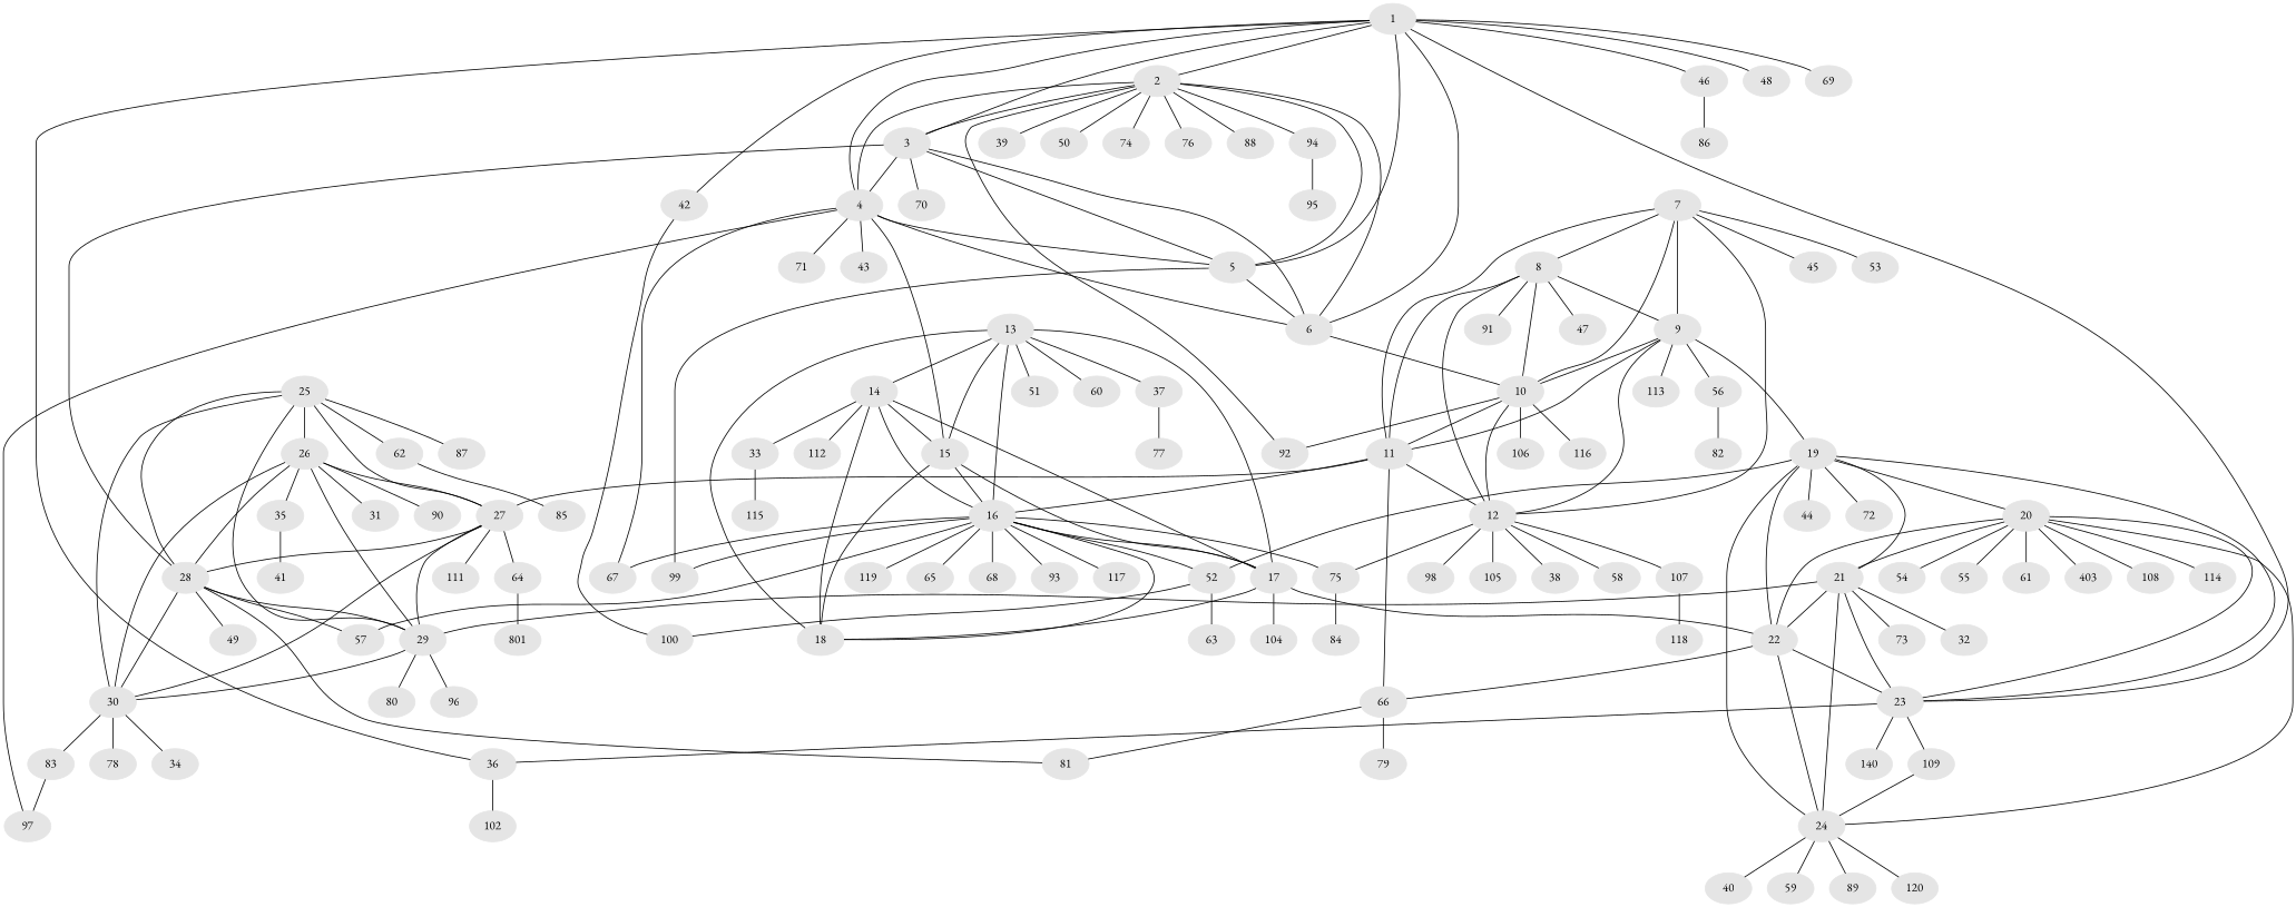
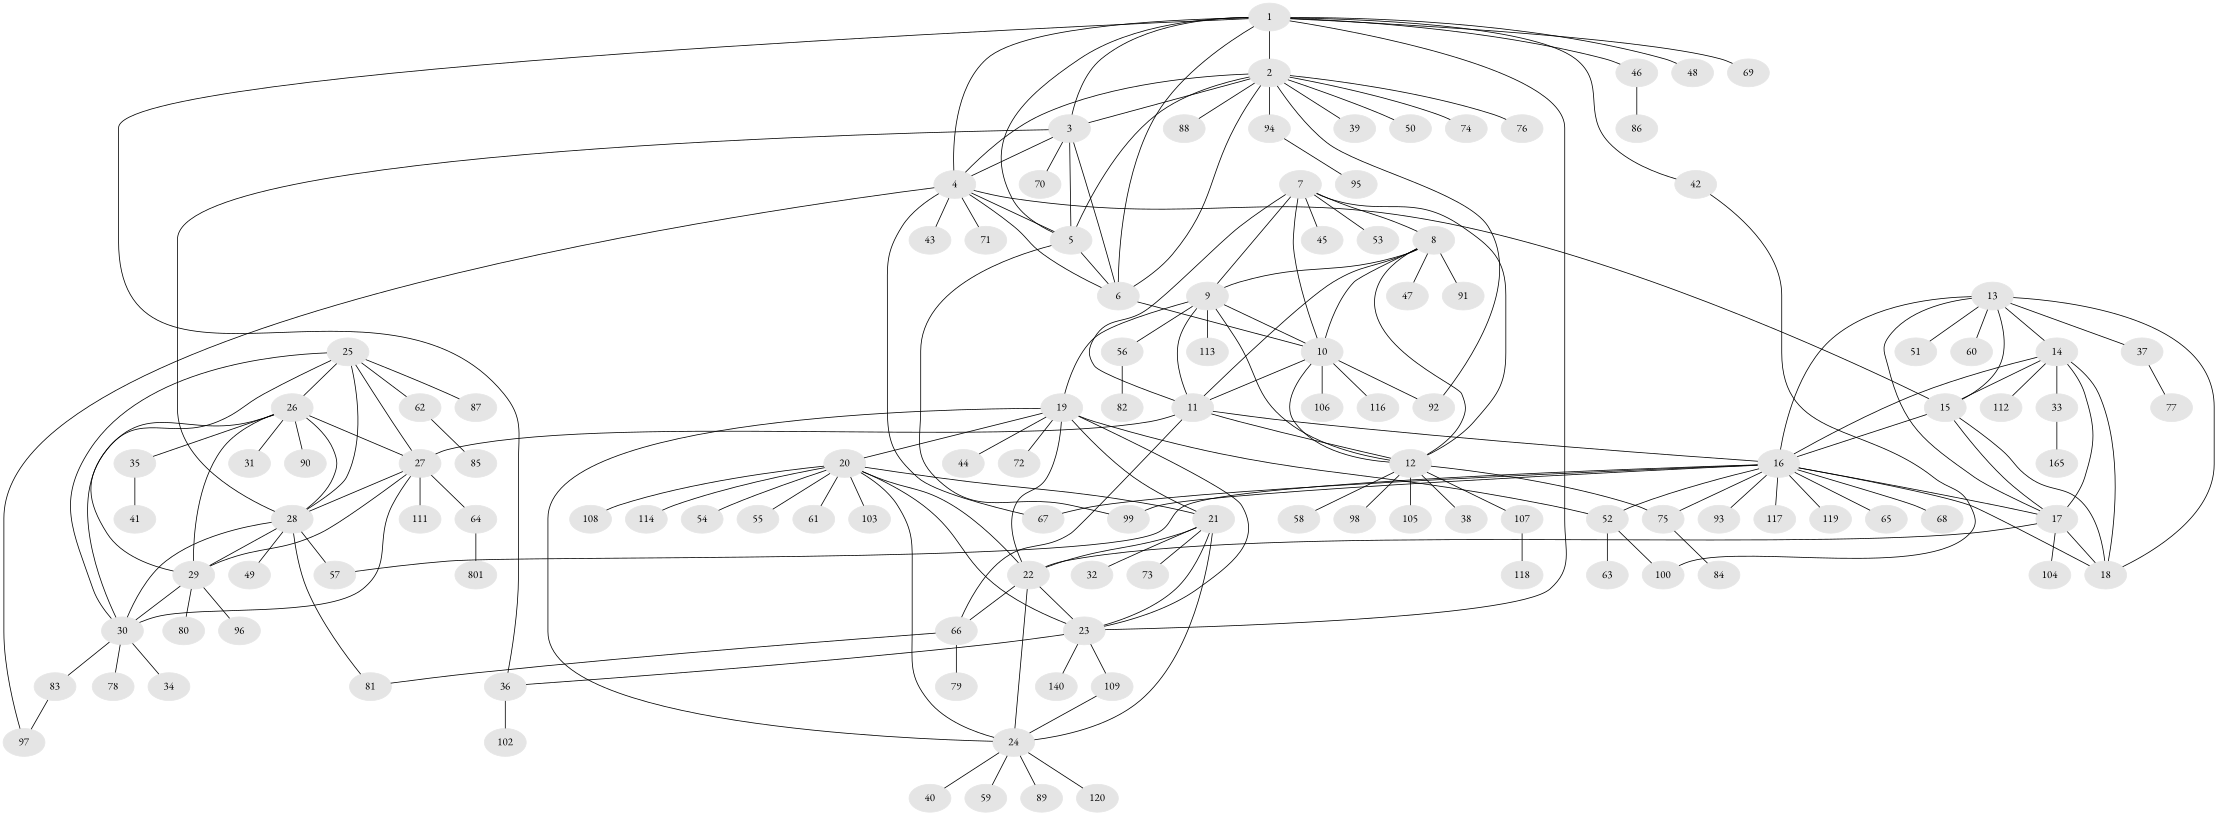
  graph {
    fontname="EB Garamond"
    node [color=gray90 fontname="EB Garamond" style=filled]
    edge [fontname="EB Garamond"]
    1
    2
    3
    4
    5
    6
    23
    36
    42
    46
    48
    69
    39
    50
    74
    76
    88
    92
    94
    28
    70
    15
    43
    67
    71
    97
    99
    10
    109
    n30 [label=140]
    102
    100
    86
    95
    29
    57
    30
    49
    81
    16
    17
    18
    11
    12
    106
    116
    7
    8
    9
    45
    53
    47
    91
    19
    56
    113
    27
    66
    38
    58
    75
    98
    105
    107
    52
    22
    20
    21
    24
    44
    72
    82
    65
    68
    93
    117
    119
    64
    111
    79
    84
    118
    13
    14
    37
    51
    60
    33
    112
    104
    77
-   115
+   115 [label=165]
    80
    96
    63
    54
    55
    61
-   103 [label=403]
+   103
    108
    114
    32
    73
    40
    59
    89
    120
    25
    26
    62
    87
    31
    35
    90
    34
    78
    83
    85
    41
    n120 [label=801]
    1 -- 2
    1 -- 3
    1 -- 4
    1 -- 5
    1 -- 6
    1 -- 23
    1 -- 36
    1 -- 42
    1 -- 46
    1 -- 48
    1 -- 69
    2 -- 3
    2 -- 4
    2 -- 5
    2 -- 6
    2 -- 39
    2 -- 50
    2 -- 74
    2 -- 76
    2 -- 88
    2 -- 92
    2 -- 94
    3 -- 4
    3 -- 5
    3 -- 6
    3 -- 28
    3 -- 70
    4 -- 5
    4 -- 6
    4 -- 15
    4 -- 43
    4 -- 67
    4 -- 71
    4 -- 97
    5 -- 6
    5 -- 99
    6 -- 10
    23 -- 36
    23 -- 109
    23 -- n30
    36 -- 102
    42 -- 100
    46 -- 86
    94 -- 95
    28 -- 29
    28 -- 57
    28 -- 30
    28 -- 49
    28 -- 81
    15 -- 16
    15 -- 17
    15 -- 18
    10 -- 92
    10 -- 11
    10 -- 12
    10 -- 106
    10 -- 116
    109 -- 24
    29 -- 30
    29 -- 80
    29 -- 96
    30 -- 34
    30 -- 78
    30 -- 83
    16 -- 67
    16 -- 99
    16 -- 57
    16 -- 17
    16 -- 18
    16 -- 75
    16 -- 52
    16 -- 65
    16 -- 68
    16 -- 93
    16 -- 117
    16 -- 119
    17 -- 18
    17 -- 22
    17 -- 104
    11 -- 16
    11 -- 12
    11 -- 27
    11 -- 66
    12 -- 38
    12 -- 58
    12 -- 75
    12 -- 98
    12 -- 105
    12 -- 107
    7 -- 10
    7 -- 11
    7 -- 12
    7 -- 8
    7 -- 9
    7 -- 45
    7 -- 53
    8 -- 10
    8 -- 11
    8 -- 12
    8 -- 9
    8 -- 47
    8 -- 91
    9 -- 10
    9 -- 11
    9 -- 12
    9 -- 19
    9 -- 56
    9 -- 113
    19 -- 23
    19 -- 52
    19 -- 22
    19 -- 20
    19 -- 21
    19 -- 24
    19 -- 44
    19 -- 72
    56 -- 82
    27 -- 28
    27 -- 29
    27 -- 30
    27 -- 64
    27 -- 111
    66 -- 81
    66 -- 79
    75 -- 84
    107 -- 118
    52 -- 100
    52 -- 63
    22 -- 23
    22 -- 66
    22 -- 24
    20 -- 23
    20 -- 22
    20 -- 21
    20 -- 24
    20 -- 54
    20 -- 55
    20 -- 61
    20 -- 103
    20 -- 108
    20 -- 114
    21 -- 23
-   21 -- 29
    21 -- 22
    21 -- 24
    21 -- 32
    21 -- 73
    24 -- 40
    24 -- 59
    24 -- 89
    24 -- 120
    64 -- n120
    13 -- 15
    13 -- 16
    13 -- 17
    13 -- 18
    13 -- 14
    13 -- 37
    13 -- 51
    13 -- 60
    14 -- 15
    14 -- 16
    14 -- 17
    14 -- 18
    14 -- 33
    14 -- 112
    37 -- 77
    33 -- 115
    25 -- 28
    25 -- 29
    25 -- 30
    25 -- 27
    25 -- 26
    25 -- 62
    25 -- 87
    26 -- 28
    26 -- 29
    26 -- 30
    26 -- 27
    26 -- 31
    26 -- 35
    26 -- 90
    62 -- 85
    35 -- 41
    83 -- 97
  }
